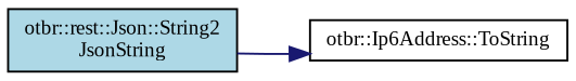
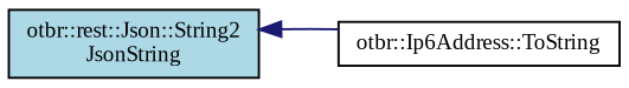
  digraph {
    rankdir=LR
    fontname="Liberation Serif"
    node [color=black fontname="Liberation Serif" fontsize=10 shape=record style=filled]
    n1 [fillcolor=lightblue fontcolor=black height=0.2 label="otbr::rest::Json::String2\lJsonString" width=0.4]
    n2 [fillcolor=white height=0.2 label="otbr::Ip6Address::ToString" width=0.4]
-   n1 -> n2 [color=midnightblue fontname="Liberation Serif" fontsize=10 labelfontname=Helvetica labelfontsize=10 style=solid]
+   n2 -> n1 [color=midnightblue fontname="Liberation Serif" fontsize=10 labelfontname=Helvetica labelfontsize=10 style=solid]
  }
